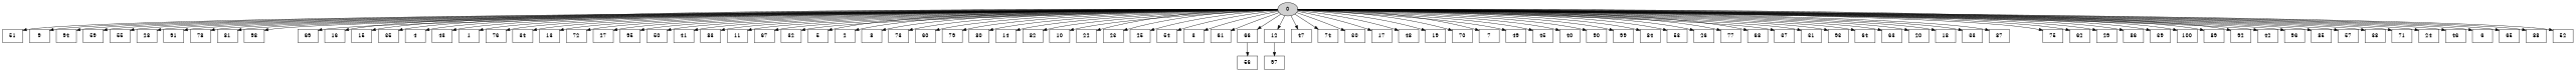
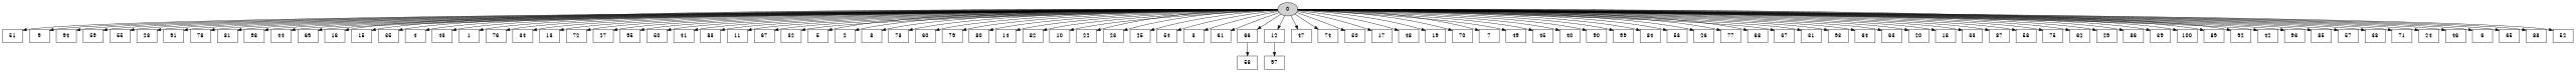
  digraph {
    node [fillcolor=white style=filled shape=box]
    0 [fillcolor=grey82 shape=""]
    n2 [label="51\n"]
    n3 [label="9\n"]
    n4 [label="94\n"]
    n5 [label="59\n"]
    n6 [label="55\n"]
    n7 [label="28\n"]
    n8 [label="91\n"]
    n9 [label="78\n"]
    n10 [label="81\n"]
    n11 [label="98\n"]
+   n12 [label="44\n"]
    n13 [label="69\n"]
    n14 [label="16\n"]
    n15 [label="15\n"]
    n16 [label="35\n"]
    n17 [label="4\n"]
    n18 [label="43\n"]
    n19 [label="1\n"]
    n20 [label="76\n"]
    n21 [label="34\n"]
    n22 [label="13\n"]
    n23 [label="72\n"]
    n24 [label="27\n"]
    n25 [label="95\n"]
    n26 [label="50\n"]
    n27 [label="41\n"]
    n28 [label="83\n"]
    n29 [label="11\n"]
    n30 [label="67\n"]
    n31 [label="32\n"]
    n32 [label="5\n"]
    n33 [label="2\n"]
    n34 [label="8\n"]
    n35 [label="73\n"]
    n36 [label="60\n"]
    n37 [label="79\n"]
    n38 [label="80\n"]
    n39 [label="14\n"]
    n40 [label="82\n"]
    n41 [label="10\n"]
    n42 [label="22\n"]
    n43 [label="23\n"]
    n44 [label="25\n"]
    n45 [label="54\n"]
    n46 [label="3\n"]
    n47 [label="61\n"]
    n48 [label="66\n"]
    n49 [label="12\n"]
    n50 [label="47\n"]
    n51 [label="74\n"]
    n52 [label="30\n"]
    n53 [label="17\n"]
    n54 [label="48\n"]
    n55 [label="19\n"]
    n56 [label="70\n"]
    n57 [label="7\n"]
    n58 [label="49\n"]
    n59 [label="45\n"]
    n60 [label="40\n"]
    n61 [label="90\n"]
    n62 [label="99\n"]
    n63 [label="84\n"]
    n64 [label="53\n"]
    n65 [label="26\n"]
    n66 [label="77\n"]
    n67 [label="68\n"]
    n68 [label="37\n"]
    n69 [label="31\n"]
    n70 [label="93\n"]
    n71 [label="64\n"]
    n72 [label="63\n"]
    n73 [label="20\n"]
    n74 [label="18\n"]
    n75 [label="33\n"]
    n76 [label="87\n"]
+   n77 [label="58\n"]
    n78 [label="75\n"]
    n79 [label="62\n"]
    n80 [label="29\n"]
    n81 [label="86\n"]
    n82 [label="39\n"]
    n83 [label="100\n"]
    n84 [label="89\n"]
    n85 [label="92\n"]
    n86 [label="42\n"]
    n87 [label="96\n"]
    n88 [label="85\n"]
    n89 [label="57\n"]
    n90 [label="38\n"]
    n91 [label="71\n"]
    n92 [label="24\n"]
    n93 [label="46\n"]
    n94 [label="6\n"]
    n95 [label="65\n"]
    n96 [label="88\n"]
    n97 [label="52\n"]
    n98 [label="97\n"]
    n99 [label="56\n"]
    0 -> n2
    0 -> n3
    0 -> n4
    0 -> n5
    0 -> n6
    0 -> n7
    0 -> n8
    0 -> n9
    0 -> n10
    0 -> n11
+   0 -> n12
    0 -> n13
    0 -> n14
    0 -> n15
    0 -> n16
    0 -> n17
    0 -> n18
    0 -> n19
    0 -> n20
    0 -> n21
    0 -> n22
    0 -> n23
    0 -> n24
    0 -> n25
    0 -> n26
    0 -> n27
    0 -> n28
    0 -> n29
    0 -> n30
    0 -> n31
    0 -> n32
    0 -> n33
    0 -> n34
    0 -> n35
    0 -> n36
    0 -> n37
    0 -> n38
    0 -> n39
    0 -> n40
    0 -> n41
    0 -> n42
    0 -> n43
    0 -> n44
    0 -> n45
    0 -> n46
    0 -> n47
    0 -> n48
    0 -> n49
    0 -> n50
    0 -> n51
    0 -> n52
    0 -> n53
    0 -> n54
    0 -> n55
    0 -> n56
    0 -> n57
    0 -> n58
    0 -> n59
    0 -> n60
    0 -> n61
    0 -> n62
    0 -> n63
    0 -> n64
    0 -> n65
    0 -> n66
    0 -> n67
    0 -> n68
    0 -> n69
    0 -> n70
    0 -> n71
    0 -> n72
    0 -> n73
    0 -> n74
    0 -> n75
    0 -> n76
+   0 -> n77
    0 -> n78
    0 -> n79
    0 -> n80
    0 -> n81
    0 -> n82
    0 -> n83
    0 -> n84
    0 -> n85
    0 -> n86
    0 -> n87
    0 -> n88
    0 -> n89
    0 -> n90
    0 -> n91
    0 -> n92
    0 -> n93
    0 -> n94
    0 -> n95
    0 -> n96
    0 -> n97
    n48 -> n99
    n49 -> n98
  }
